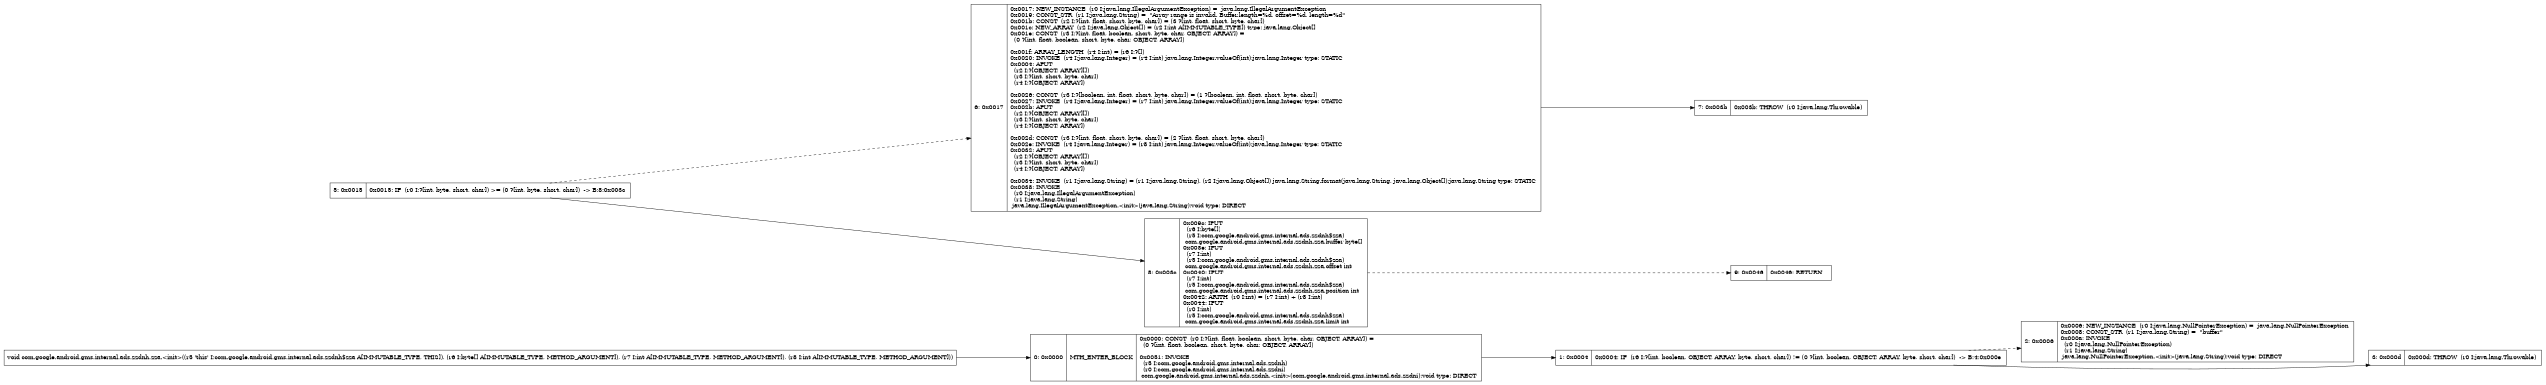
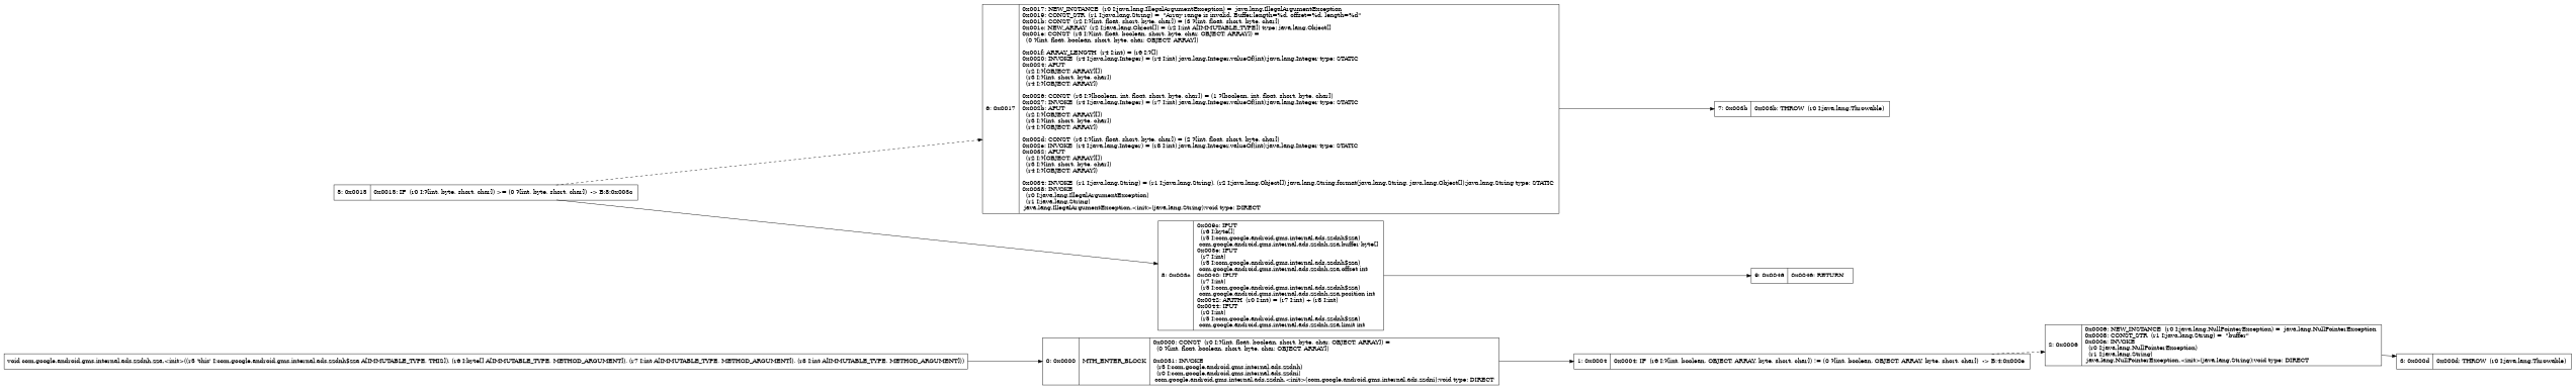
  digraph {
    rankdir=LR
    node [shape=record]
    n1 [label="{0\:\ 0x0000|MTH_ENTER_BLOCK\l|0x0000: CONST  (r0 I:?[int, float, boolean, short, byte, char, OBJECT, ARRAY]) = \l  (0 ?[int, float, boolean, short, byte, char, OBJECT, ARRAY])\l \l0x0051: INVOKE  \l  (r5 I:com.google.android.gms.internal.ads.zzdnh)\l  (r0 I:com.google.android.gms.internal.ads.zzdni)\l com.google.android.gms.internal.ads.zzdnh.\<init\>(com.google.android.gms.internal.ads.zzdni):void type: DIRECT \l}"]
    n2 [label="{1\:\ 0x0004|0x0004: IF  (r6 I:?[int, boolean, OBJECT, ARRAY, byte, short, char]) != (0 ?[int, boolean, OBJECT, ARRAY, byte, short, char])  \-\> B:4:0x000e \l}"]
    n3 [label="{2\:\ 0x0006|0x0006: NEW_INSTANCE  (r0 I:java.lang.NullPointerException) =  java.lang.NullPointerException \l0x0008: CONST_STR  (r1 I:java.lang.String) =  \"buffer\" \l0x000a: INVOKE  \l  (r0 I:java.lang.NullPointerException)\l  (r1 I:java.lang.String)\l java.lang.NullPointerException.\<init\>(java.lang.String):void type: DIRECT \l}"]
    n4 [label="{3\:\ 0x000d|0x000d: THROW  (r0 I:java.lang.Throwable) \l}"]
    n5 [label="{5\:\ 0x0015|0x0015: IF  (r0 I:?[int, byte, short, char]) \>= (0 ?[int, byte, short, char])  \-\> B:8:0x003c \l}"]
-   n6 [label="{6\:\ 0x0017|0x0017: NEW_INSTANCE  (r0 I:java.lang.IllegalArgumentException) =  java.lang.IllegalArgumentException \l0x0019: CONST_STR  (r1 I:java.lang.String) =  \"Array range is invalid. Buffer.length=%d, offset=%d, length=%d\" \l0x001b: CONST  (r2 I:?[int, float, short, byte, char]) = (3 ?[int, float, short, byte, char]) \l0x001c: NEW_ARRAY  (r2 I:java.lang.Object[]) = (r2 I:int A[IMMUTABLE_TYPE]) type: java.lang.Object[] \l0x001e: CONST  (r3 I:?[int, float, boolean, short, byte, char, OBJECT, ARRAY]) = \l  (0 ?[int, float, boolean, short, byte, char, OBJECT, ARRAY])\l \l0x001f: ARRAY_LENGTH  (r4 I:int) = (r6 I:?[]) \l0x0020: INVOKE  (r4 I:java.lang.Integer) = (r4 I:int) java.lang.Integer.valueOf(int):java.lang.Integer type: STATIC \l0x0004: APUT  \l  (r2 I:?[OBJECT, ARRAY][])\l  (r3 I:?[int, short, byte, char])\l  (r4 I:?[OBJECT, ARRAY])\l \l0x0026: CONST  (r3 I:?[boolean, int, float, short, byte, char]) = (1 ?[boolean, int, float, short, byte, char]) \l0x0027: INVOKE  (r4 I:java.lang.Integer) = (r7 I:int) java.lang.Integer.valueOf(int):java.lang.Integer type: STATIC \l0x002b: APUT  \l  (r2 I:?[OBJECT, ARRAY][])\l  (r3 I:?[int, short, byte, char])\l  (r4 I:?[OBJECT, ARRAY])\l \l0x002d: CONST  (r3 I:?[int, float, short, byte, char]) = (2 ?[int, float, short, byte, char]) \l0x002e: INVOKE  (r4 I:java.lang.Integer) = (r8 I:int) java.lang.Integer.valueOf(int):java.lang.Integer type: STATIC \l0x0032: APUT  \l  (r2 I:?[OBJECT, ARRAY][])\l  (r3 I:?[int, short, byte, char])\l  (r4 I:?[OBJECT, ARRAY])\l \l0x0034: INVOKE  (r1 I:java.lang.String) = (r1 I:java.lang.String), (r2 I:java.lang.Object[]) java.lang.String.format(java.lang.String, java.lang.Object[]):java.lang.String type: STATIC \l0x0038: INVOKE  \l  (r0 I:java.lang.IllegalArgumentException)\l  (r1 I:java.lang.String)\l java.lang.IllegalArgumentException.\<init\>(java.lang.String):void type: DIRECT \l}"]
+   n6 [label="{6\:\ 0x0017|0x0017: NEW_INSTANCE  (r0 I:java.lang.IllegalArgumentException) =  java.lang.IllegalArgumentException \l0x0019: CONST_STR  (r1 I:java.lang.String) =  \"Array range is invalid. Buffer.length=%d, offset=%d, length=%d\" \l0x001b: CONST  (r2 I:?[int, float, short, byte, char]) = (3 ?[int, float, short, byte, char]) \l0x001c: NEW_ARRAY  (r2 I:java.lang.Object[]) = (r2 I:int A[IMMUTABLE_TYPE]) type: java.lang.Object[] \l0x001e: CONST  (r3 I:?[int, float, boolean, short, byte, char, OBJECT, ARRAY]) = \l  (0 ?[int, float, boolean, short, byte, char, OBJECT, ARRAY])\l \l0x001f: ARRAY_LENGTH  (r4 I:int) = (r6 I:?[]) \l0x0020: INVOKE  (r4 I:java.lang.Integer) = (r4 I:int) java.lang.Integer.valueOf(int):java.lang.Integer type: STATIC \l0x0024: APUT  \l  (r2 I:?[OBJECT, ARRAY][])\l  (r3 I:?[int, short, byte, char])\l  (r4 I:?[OBJECT, ARRAY])\l \l0x0026: CONST  (r3 I:?[boolean, int, float, short, byte, char]) = (1 ?[boolean, int, float, short, byte, char]) \l0x0027: INVOKE  (r4 I:java.lang.Integer) = (r7 I:int) java.lang.Integer.valueOf(int):java.lang.Integer type: STATIC \l0x002b: APUT  \l  (r2 I:?[OBJECT, ARRAY][])\l  (r3 I:?[int, short, byte, char])\l  (r4 I:?[OBJECT, ARRAY])\l \l0x002d: CONST  (r3 I:?[int, float, short, byte, char]) = (2 ?[int, float, short, byte, char]) \l0x002e: INVOKE  (r4 I:java.lang.Integer) = (r8 I:int) java.lang.Integer.valueOf(int):java.lang.Integer type: STATIC \l0x0032: APUT  \l  (r2 I:?[OBJECT, ARRAY][])\l  (r3 I:?[int, short, byte, char])\l  (r4 I:?[OBJECT, ARRAY])\l \l0x0034: INVOKE  (r1 I:java.lang.String) = (r1 I:java.lang.String), (r2 I:java.lang.Object[]) java.lang.String.format(java.lang.String, java.lang.Object[]):java.lang.String type: STATIC \l0x0038: INVOKE  \l  (r0 I:java.lang.IllegalArgumentException)\l  (r1 I:java.lang.String)\l java.lang.IllegalArgumentException.\<init\>(java.lang.String):void type: DIRECT \l}"]
    n7 [label="{8\:\ 0x003c|0x009c: IPUT  \l  (r6 I:byte[])\l  (r5 I:com.google.android.gms.internal.ads.zzdnh$zza)\l com.google.android.gms.internal.ads.zzdnh.zza.buffer byte[] \l0x003e: IPUT  \l  (r7 I:int)\l  (r5 I:com.google.android.gms.internal.ads.zzdnh$zza)\l com.google.android.gms.internal.ads.zzdnh.zza.offset int \l0x0040: IPUT  \l  (r7 I:int)\l  (r5 I:com.google.android.gms.internal.ads.zzdnh$zza)\l com.google.android.gms.internal.ads.zzdnh.zza.position int \l0x0042: ARITH  (r0 I:int) = (r7 I:int) + (r8 I:int) \l0x0044: IPUT  \l  (r0 I:int)\l  (r5 I:com.google.android.gms.internal.ads.zzdnh$zza)\l com.google.android.gms.internal.ads.zzdnh.zza.limit int \l}"]
    n8 [label="{7\:\ 0x003b|0x003b: THROW  (r0 I:java.lang.Throwable) \l}"]
    n9 [label="{9\:\ 0x0046|0x0046: RETURN   \l}"]
    n10 [label="{void com.google.android.gms.internal.ads.zzdnh.zza.\<init\>((r5 'this' I:com.google.android.gms.internal.ads.zzdnh$zza A[IMMUTABLE_TYPE, THIS]), (r6 I:byte[] A[IMMUTABLE_TYPE, METHOD_ARGUMENT]), (r7 I:int A[IMMUTABLE_TYPE, METHOD_ARGUMENT]), (r8 I:int A[IMMUTABLE_TYPE, METHOD_ARGUMENT])) }"]
    n1 -> n2
    n2 -> n3 [style=dashed]
-   n2 -> n4
+   n3 -> n4
    n5 -> n6 [style=dashed]
    n5 -> n7
    n6 -> n8
-   n7 -> n9 [style=dashed]
+   n7 -> n9
    n10 -> n1
  }
